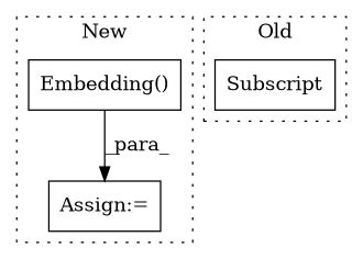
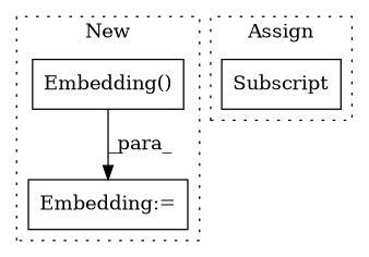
  digraph {
    node [shape=box]
    n1 [a=75 l="13,1" label="Embedding()" s="298,348"]
-   n2 [a=68 l=3 label="Assign:=" s=295]
+   n2 [a=68 l=3 label="Embedding:=" s=295]
    n3 [a=63 l="19,0" label=Subscript s="551,0"]
    subgraph cluster_1 {
      label=New
      style=dotted
      n1
      n2
    }
    subgraph cluster_2 {
-     label=Old
+     label=Assign
      style=dotted
      n3
    }
    n1 -> n2 [label=_para_ style=solid]
  }
